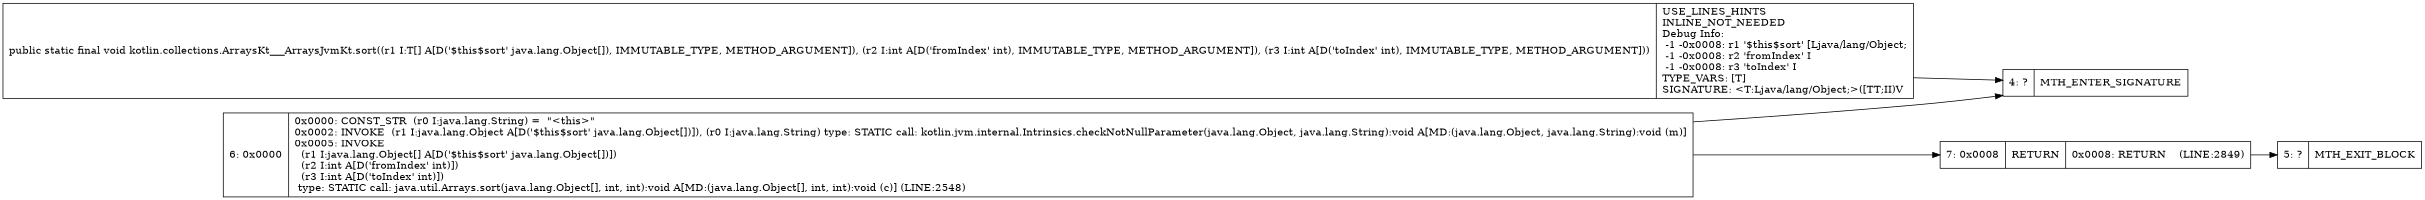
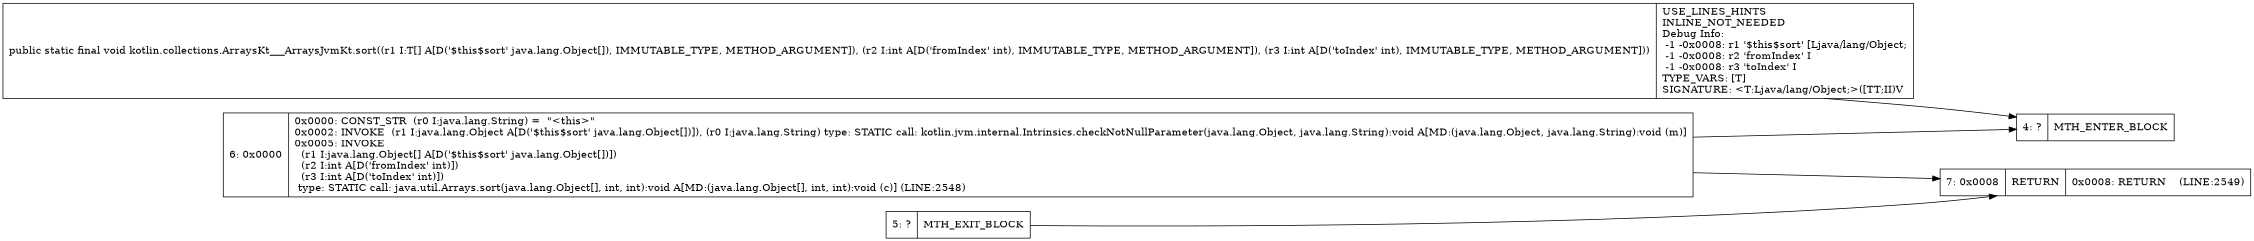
  digraph {
    rankdir=LR
    node [shape=record]
-   n1 [label="{4\:\ ?|MTH_ENTER_SIGNATURE\l}"]
+   n1 [label="{4\:\ ?|MTH_ENTER_BLOCK\l}"]
    n2 [label="{6\:\ 0x0000|0x0000: CONST_STR  (r0 I:java.lang.String) =  \"\<this\>\" \l0x0002: INVOKE  (r1 I:java.lang.Object A[D('$this$sort' java.lang.Object[])]), (r0 I:java.lang.String) type: STATIC call: kotlin.jvm.internal.Intrinsics.checkNotNullParameter(java.lang.Object, java.lang.String):void A[MD:(java.lang.Object, java.lang.String):void (m)]\l0x0005: INVOKE  \l  (r1 I:java.lang.Object[] A[D('$this$sort' java.lang.Object[])])\l  (r2 I:int A[D('fromIndex' int)])\l  (r3 I:int A[D('toIndex' int)])\l type: STATIC call: java.util.Arrays.sort(java.lang.Object[], int, int):void A[MD:(java.lang.Object[], int, int):void (c)] (LINE:2548)\l}"]
-   n3 [label="{7\:\ 0x0008|RETURN\l|0x0008: RETURN    (LINE:2849)\l}"]
+   n3 [label="{7\:\ 0x0008|RETURN\l|0x0008: RETURN    (LINE:2549)\l}"]
    n4 [label="{5\:\ ?|MTH_EXIT_BLOCK\l}"]
    n5 [label="{public static final void kotlin.collections.ArraysKt___ArraysJvmKt.sort((r1 I:T[] A[D('$this$sort' java.lang.Object[]), IMMUTABLE_TYPE, METHOD_ARGUMENT]), (r2 I:int A[D('fromIndex' int), IMMUTABLE_TYPE, METHOD_ARGUMENT]), (r3 I:int A[D('toIndex' int), IMMUTABLE_TYPE, METHOD_ARGUMENT]))  | USE_LINES_HINTS\lINLINE_NOT_NEEDED\lDebug Info:\l  \-1 \-0x0008: r1 '$this$sort' [Ljava\/lang\/Object;\l  \-1 \-0x0008: r2 'fromIndex' I\l  \-1 \-0x0008: r3 'toIndex' I\lTYPE_VARS: [T]\lSIGNATURE: \<T:Ljava\/lang\/Object;\>([TT;II)V\l}"]
    n2 -> n1
    n2 -> n3
-   n3 -> n4
+   n4 -> n3
    n5 -> n1
  }
